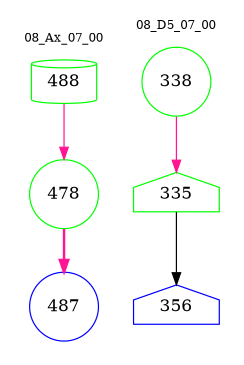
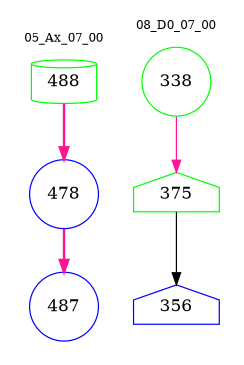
  digraph {
    node [color=green shape=circle]
    edge [color=deeppink style=bold]
    n1 [label=488 shape=cylinder]
-   n2 [label=478]
+   n2 [color=blue label=478]
    n3 [color=blue label=487]
    n4 [label=338]
-   n5 [label=335 shape=house]
+   n5 [label=375 shape=house]
    n6 [color=blue label=356 shape=house]
    subgraph cluster_1 {
      color=white
      fontsize=10
-     label="08_Ax_07_00"
+     label="05_Ax_07_00"
      n1
      n2
      n3
    }
    subgraph cluster_2 {
      color=white
      fontsize=10
-     label="08_D5_07_00"
+     label="08_D0_07_00"
      n4
      n5
      n6
    }
-   n1 -> n2 [style=solid]
+   n1 -> n2
    n2 -> n3
    n4 -> n5 [style=solid]
    n5 -> n6 [color=black style=solid]
  }
